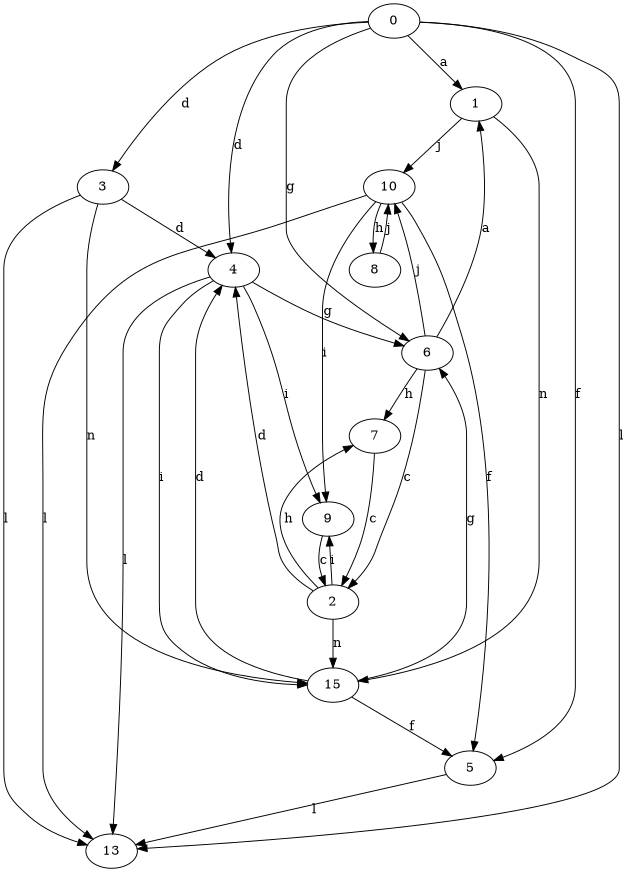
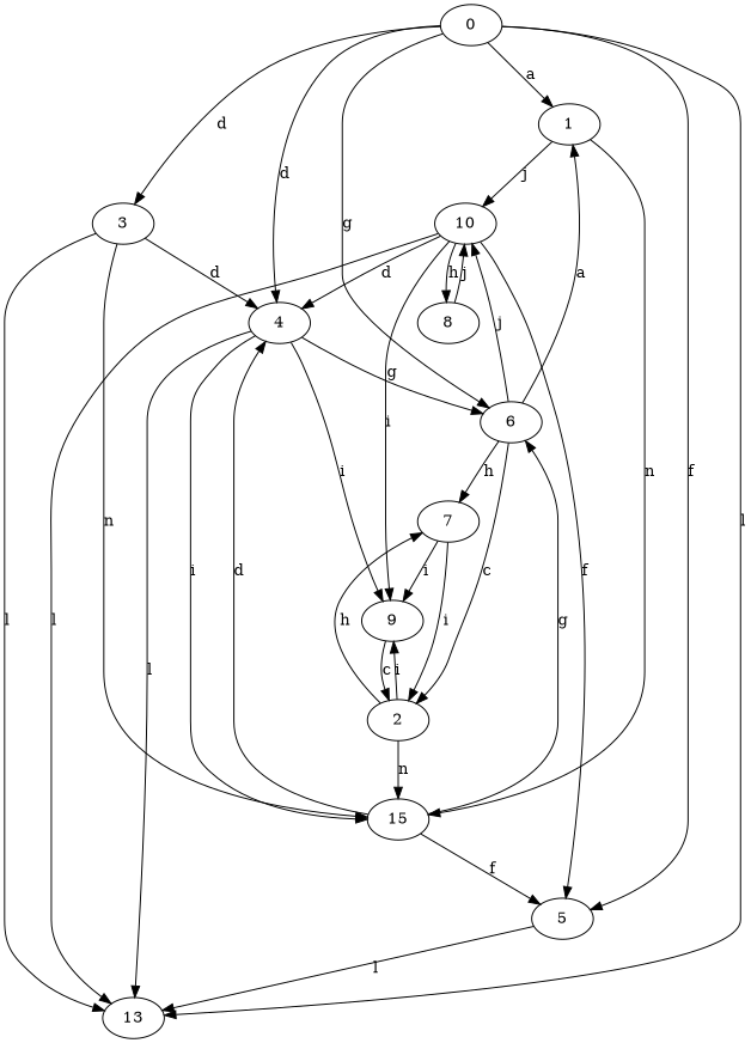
  strict digraph {
    0
    1
    3
    4
    5
    6
    13
    10
    15
    9
    2
    7
    8
    0 -> 1 [label=a]
    0 -> 3 [label=d]
    0 -> 4 [label=d]
    0 -> 5 [label=f]
    0 -> 6 [label=g]
    0 -> 13 [label=l]
    1 -> 10 [label=j]
    1 -> 15 [label=n]
    3 -> 4 [label=d]
    3 -> 13 [label=l]
    3 -> 15 [label=n]
    4 -> 6 [label=g]
    4 -> 13 [label=l]
    4 -> 15 [label=i]
    4 -> 9 [label=i]
    5 -> 13 [label=l]
    6 -> 1 [label=a]
    6 -> 10 [label=j]
    6 -> 2 [label=c]
    6 -> 7 [label=h]
    10 -> 5 [label=f]
    10 -> 13 [label=l]
    10 -> 9 [label=i]
    10 -> 8 [label=h]
    15 -> 4 [label=d]
    15 -> 5 [label=f]
    15 -> 6 [label=g]
    9 -> 2 [label=c]
-   2 -> 4 [label=d]
+   10 -> 4 [label=d]
    2 -> 15 [label=n]
    2 -> 9 [label=i]
    2 -> 7 [label=h]
-   7 -> 2 [label=c]
+   7 -> 9 [label=i]
+   7 -> 2 [label=i]
    8 -> 10 [label=j]
  }
